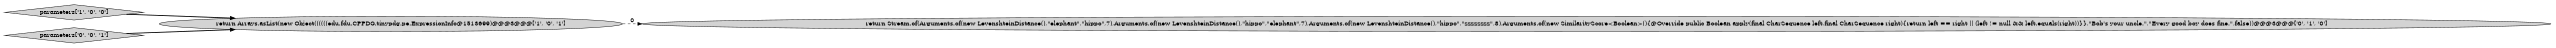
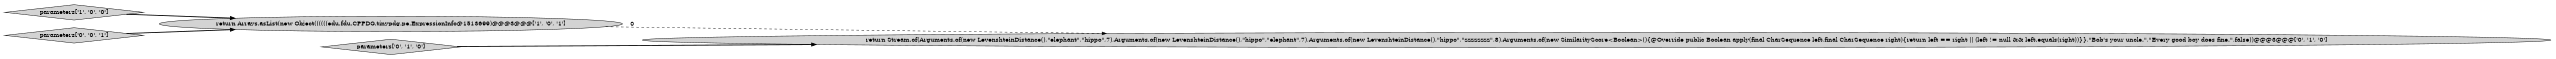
  digraph {
    rankdir=LR
    node [fillcolor=lightgray shape=diamond style=filled]
    edge [style=bold]
    n1 [label="parameters['1', '0', '0']"]
    n2 [label="return Arrays.asList(new Object((((((edu.fdu.CPPDG.tinypdg.pe.ExpressionInfo@1513699)@@@3@@@['1', '0', '1']" shape=ellipse]
    n3 [label="parameters['0', '0', '1']"]
    n4 [label="return Stream.of(Arguments.of(new LevenshteinDistance(),\"elephant\",\"hippo\",7),Arguments.of(new LevenshteinDistance(),\"hippo\",\"elephant\",7),Arguments.of(new LevenshteinDistance(),\"hippo\",\"zzzzzzzz\",8),Arguments.of(new SimilarityScore<Boolean>(){@Override public Boolean apply(final CharSequence left,final CharSequence right){return left == right || (left != null && left.equals(right))}},\"Bob's your uncle.\",\"Every good boy does fine.\",false))@@@3@@@['0', '1', '0']" shape=ellipse]
+   n5 [label="parameters['0', '1', '0']"]
    n1 -> n2
    n2 -> n4 [label=0 style=dashed]
    n3 -> n2
+   n5 -> n4
  }
